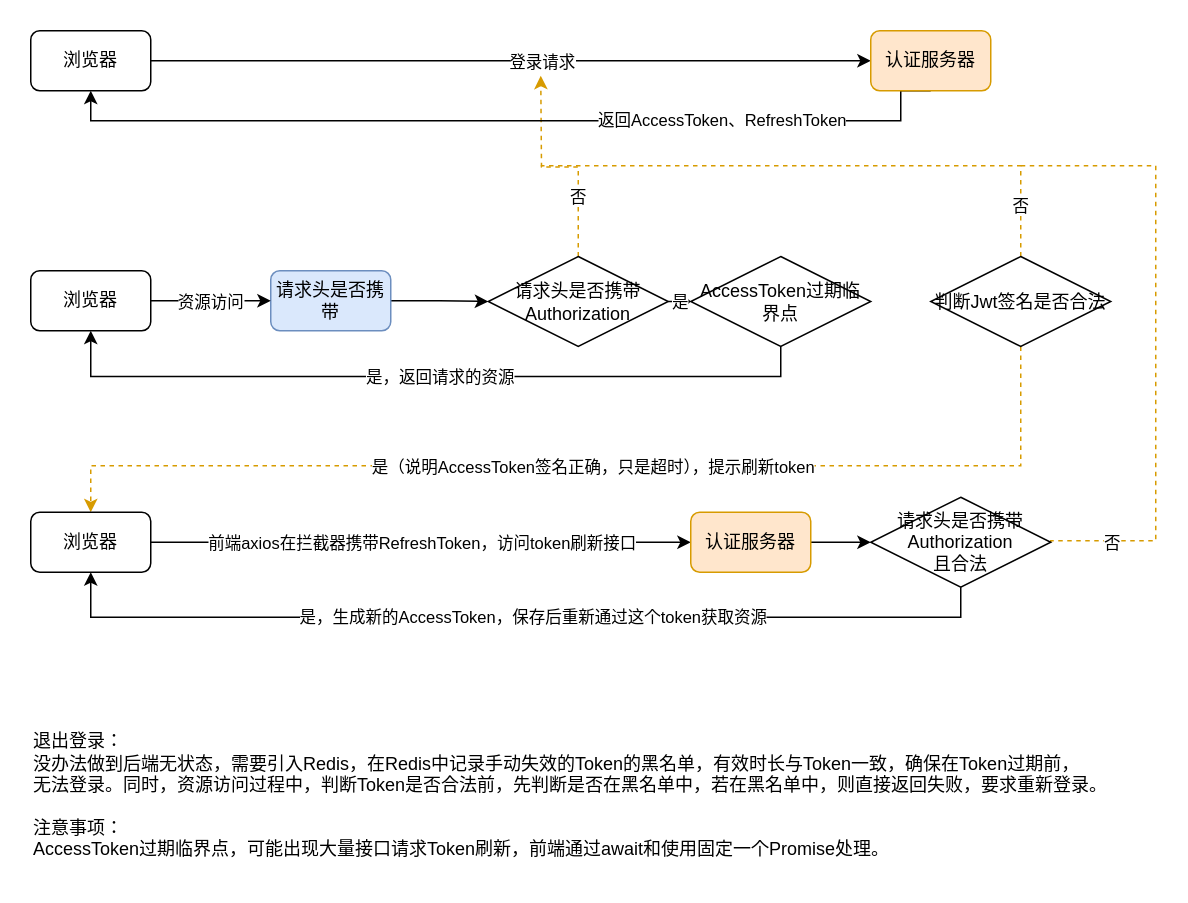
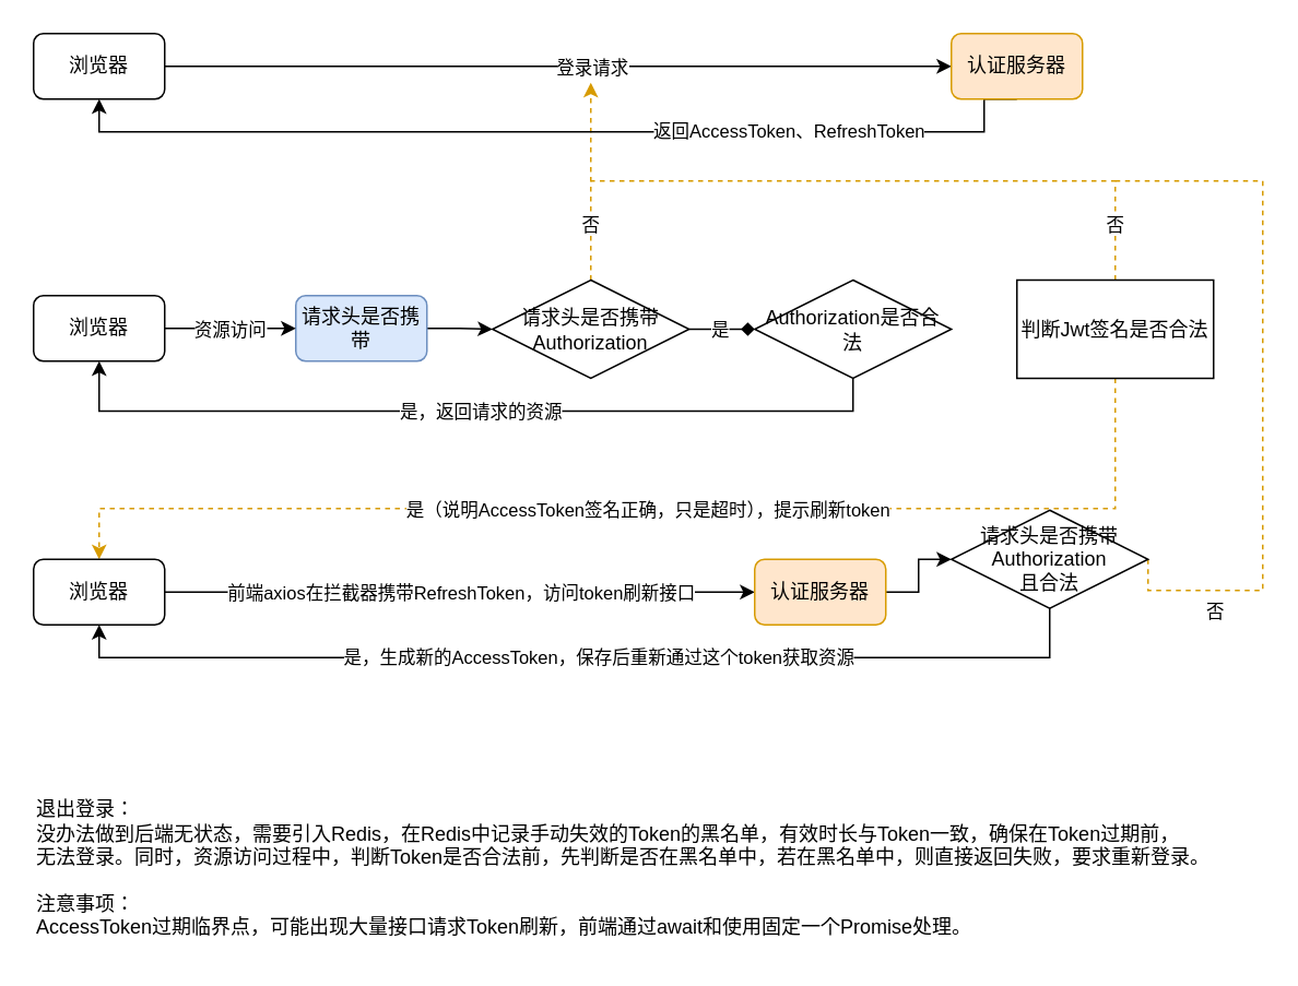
  <mxCell id="0" />
  <mxCell id="1" parent="0" />
  <mxCell id="2" style="edgeStyle=orthogonalEdgeStyle;rounded=0;orthogonalLoop=1;jettySize=auto;html=1;exitX=1;exitY=0.5;exitDx=0;exitDy=0;" parent="1" source="4" target="17" edge="1"><mxGeometry relative="1" as="geometry" /></mxCell>
  <mxCell id="3" value="登录请求" style="edgeLabel;html=1;align=center;verticalAlign=middle;resizable=0;points=[];" parent="2" vertex="1" connectable="0"><mxGeometry x="-0.338" y="-1" relative="1" as="geometry"><mxPoint x="101" y="-1" as="offset" /></mxGeometry></mxCell>
  <mxCell id="4" value="浏览器" style="rounded=1;whiteSpace=wrap;html=1;" parent="1" vertex="1"><mxGeometry x="20" y="20" width="80" height="40" as="geometry" /></mxCell>
  <mxCell id="5" style="edgeStyle=orthogonalEdgeStyle;rounded=0;orthogonalLoop=1;jettySize=auto;html=1;exitX=1;exitY=0.5;exitDx=0;exitDy=0;entryX=0;entryY=0.5;entryDx=0;entryDy=0;" parent="1" source="6" target="11" edge="1"><mxGeometry relative="1" as="geometry" /></mxCell>
  <mxCell id="6" value="请求头是否携带" style="rounded=1;whiteSpace=wrap;html=1;fillColor=#dae8fc;strokeColor=#6c8ebf;" parent="1" vertex="1"><mxGeometry x="180" y="180" width="80" height="40" as="geometry" /></mxCell>
  <mxCell id="7" style="edgeStyle=orthogonalEdgeStyle;rounded=0;orthogonalLoop=1;jettySize=auto;html=1;exitX=1;exitY=0.5;exitDx=0;exitDy=0;entryX=0;entryY=0.5;entryDx=0;entryDy=0;endArrow=diamond;" parent="1" source="11" target="14" edge="1"><mxGeometry relative="1" as="geometry" /></mxCell>
  <mxCell id="8" value="是" style="edgeLabel;html=1;align=center;verticalAlign=middle;resizable=0;points=[];" parent="7" vertex="1" connectable="0"><mxGeometry x="-0.125" relative="1" as="geometry"><mxPoint as="offset" /></mxGeometry></mxCell>
  <mxCell id="9" style="edgeStyle=orthogonalEdgeStyle;rounded=0;orthogonalLoop=1;jettySize=auto;html=1;exitX=0.5;exitY=0;exitDx=0;exitDy=0;dashed=1;fillColor=#ffe6cc;strokeColor=#d79b00;" parent="1" source="11" edge="1"><mxGeometry relative="1" as="geometry"><mxPoint x="360" y="50" as="targetPoint" /></mxGeometry></mxCell>
  <mxCell id="10" value="否" style="edgeLabel;html=1;align=center;verticalAlign=middle;resizable=0;points=[];" parent="9" vertex="1" connectable="0"><mxGeometry x="-0.446" y="1" relative="1" as="geometry"><mxPoint as="offset" /></mxGeometry></mxCell>
- <mxCell id="11" value="请求头是否携带&lt;br&gt;Authorization" style="rhombus;whiteSpace=wrap;html=1;" parent="1" vertex="1"><mxGeometry x="325" y="170.5" width="120" height="60" as="geometry" /></mxCell>
+ <mxCell id="11" value="请求头是否携带&lt;br&gt;Authorization" style="rhombus;whiteSpace=wrap;html=1;" parent="1" vertex="1"><mxGeometry x="300" y="170.5" width="120" height="60" as="geometry" /></mxCell>
  <mxCell id="12" style="edgeStyle=orthogonalEdgeStyle;rounded=0;orthogonalLoop=1;jettySize=auto;html=1;exitX=0.5;exitY=1;exitDx=0;exitDy=0;entryX=0.5;entryY=1;entryDx=0;entryDy=0;" parent="1" source="14" target="20" edge="1"><mxGeometry relative="1" as="geometry" /></mxCell>
  <mxCell id="13" value="是，返回请求的资源" style="edgeLabel;html=1;align=center;verticalAlign=middle;resizable=0;points=[];" parent="12" vertex="1" connectable="0"><mxGeometry x="-0.027" relative="1" as="geometry"><mxPoint as="offset" /></mxGeometry></mxCell>
- <mxCell id="14" value="AccessToken过期临界点" style="rhombus;whiteSpace=wrap;html=1;" parent="1" vertex="1"><mxGeometry x="460" y="170.5" width="120" height="60" as="geometry" /></mxCell>
+ <mxCell id="14" value="Authorization是否合法" style="rhombus;whiteSpace=wrap;html=1;" parent="1" vertex="1"><mxGeometry x="460" y="170.5" width="120" height="60" as="geometry" /></mxCell>
  <mxCell id="15" style="edgeStyle=orthogonalEdgeStyle;rounded=0;orthogonalLoop=1;jettySize=auto;html=1;exitX=0.5;exitY=1;exitDx=0;exitDy=0;entryX=0.5;entryY=1;entryDx=0;entryDy=0;" parent="1" source="17" target="4" edge="1"><mxGeometry relative="1" as="geometry"><Array as="points"><mxPoint x="600" y="60" /><mxPoint x="600" y="80" /><mxPoint x="60" y="80" /></Array></mxGeometry></mxCell>
  <mxCell id="16" value="返回AccessToken、RefreshToken" style="edgeLabel;html=1;align=center;verticalAlign=middle;resizable=0;points=[];" parent="15" vertex="1" connectable="0"><mxGeometry x="-0.47" y="-1" relative="1" as="geometry"><mxPoint x="-1" as="offset" /></mxGeometry></mxCell>
  <mxCell id="17" value="认证服务器" style="rounded=1;whiteSpace=wrap;html=1;fillColor=#ffe6cc;strokeColor=#d79b00;" parent="1" vertex="1"><mxGeometry x="580" y="20" width="80" height="40" as="geometry" /></mxCell>
  <mxCell id="18" style="edgeStyle=orthogonalEdgeStyle;rounded=0;orthogonalLoop=1;jettySize=auto;html=1;exitX=1;exitY=0.5;exitDx=0;exitDy=0;entryX=0;entryY=0.5;entryDx=0;entryDy=0;" parent="1" source="20" target="6" edge="1"><mxGeometry relative="1" as="geometry" /></mxCell>
  <mxCell id="19" value="资源访问" style="edgeLabel;html=1;align=center;verticalAlign=middle;resizable=0;points=[];" parent="18" vertex="1" connectable="0"><mxGeometry x="-0.025" y="-1" relative="1" as="geometry"><mxPoint y="-1" as="offset" /></mxGeometry></mxCell>
  <mxCell id="20" value="浏览器" style="rounded=1;whiteSpace=wrap;html=1;" parent="1" vertex="1"><mxGeometry x="20" y="180" width="80" height="40" as="geometry" /></mxCell>
  <mxCell id="21" style="edgeStyle=orthogonalEdgeStyle;rounded=0;orthogonalLoop=1;jettySize=auto;html=1;exitX=0.5;exitY=1;exitDx=0;exitDy=0;fillColor=#ffe6cc;strokeColor=#d79b00;dashed=1;" parent="1" source="25" target="28" edge="1"><mxGeometry relative="1" as="geometry"><Array as="points"><mxPoint x="680" y="310" /><mxPoint x="60" y="310" /></Array></mxGeometry></mxCell>
  <mxCell id="22" value="是（说明AccessToken签名正确，只是超时），提示刷新token" style="edgeLabel;html=1;align=center;verticalAlign=middle;resizable=0;points=[];" parent="21" vertex="1" connectable="0"><mxGeometry x="0.38" y="-1" relative="1" as="geometry"><mxPoint x="139" y="1" as="offset" /></mxGeometry></mxCell>
  <mxCell id="23" style="rounded=0;orthogonalLoop=1;jettySize=auto;html=1;exitX=0.5;exitY=0;exitDx=0;exitDy=0;edgeStyle=elbowEdgeStyle;dashed=1;endArrow=none;endFill=0;fillColor=#ffe6cc;strokeColor=#d79b00;" parent="1" source="25" edge="1"><mxGeometry relative="1" as="geometry"><mxPoint x="360" y="110" as="targetPoint" /><Array as="points"><mxPoint x="680" y="130" /></Array></mxGeometry></mxCell>
  <mxCell id="24" value="否" style="edgeLabel;html=1;align=center;verticalAlign=middle;resizable=0;points=[];" parent="23" vertex="1" connectable="0"><mxGeometry x="-0.85" y="-2" relative="1" as="geometry"><mxPoint x="-3" y="-5" as="offset" /></mxGeometry></mxCell>
- <mxCell id="25" value="判断Jwt签名是否合法" style="rhombus;whiteSpace=wrap;html=1;" parent="1" vertex="1"><mxGeometry x="620" y="170.5" width="120" height="60" as="geometry" /></mxCell>
+ <mxCell id="25" value="判断Jwt签名是否合法" style="whiteSpace=wrap;html=1;rounded=0;" parent="1" vertex="1"><mxGeometry x="620" y="170.5" width="120" height="60" as="geometry" /></mxCell>
  <mxCell id="26" style="edgeStyle=orthogonalEdgeStyle;rounded=0;orthogonalLoop=1;jettySize=auto;html=1;exitX=1;exitY=0.5;exitDx=0;exitDy=0;entryX=0;entryY=0.5;entryDx=0;entryDy=0;" parent="1" source="28" target="30" edge="1"><mxGeometry relative="1" as="geometry" /></mxCell>
  <mxCell id="27" value="前端axios在拦截器携带RefreshToken，访问token刷新接口" style="edgeLabel;html=1;align=center;verticalAlign=middle;resizable=0;points=[];" parent="26" vertex="1" connectable="0"><mxGeometry x="-0.225" y="-1" relative="1" as="geometry"><mxPoint x="40" y="-1" as="offset" /></mxGeometry></mxCell>
  <mxCell id="28" value="浏览器" style="rounded=1;whiteSpace=wrap;html=1;" parent="1" vertex="1"><mxGeometry x="20" y="341" width="80" height="40" as="geometry" /></mxCell>
  <mxCell id="29" style="edgeStyle=orthogonalEdgeStyle;rounded=0;orthogonalLoop=1;jettySize=auto;html=1;exitX=1;exitY=0.5;exitDx=0;exitDy=0;entryX=0;entryY=0.5;entryDx=0;entryDy=0;" parent="1" source="30" target="35" edge="1"><mxGeometry relative="1" as="geometry" /></mxCell>
  <mxCell id="30" value="认证服务器" style="rounded=1;whiteSpace=wrap;html=1;fillColor=#ffe6cc;strokeColor=#d79b00;" parent="1" vertex="1"><mxGeometry x="460" y="341" width="80" height="40" as="geometry" /></mxCell>
  <mxCell id="31" style="edgeStyle=orthogonalEdgeStyle;rounded=0;orthogonalLoop=1;jettySize=auto;html=1;exitX=1;exitY=0.5;exitDx=0;exitDy=0;endArrow=none;endFill=0;dashed=1;fillColor=#ffe6cc;strokeColor=#d79b00;" parent="1" source="35" edge="1"><mxGeometry relative="1" as="geometry"><mxPoint x="680" y="110" as="targetPoint" /><Array as="points"><mxPoint x="700" y="360" /><mxPoint x="770" y="360" /><mxPoint x="770" y="110" /></Array></mxGeometry></mxCell>
  <mxCell id="32" value="否" style="edgeLabel;html=1;align=center;verticalAlign=middle;resizable=0;points=[];" parent="31" vertex="1" connectable="0"><mxGeometry x="-0.312" relative="1" as="geometry"><mxPoint x="-30" y="71" as="offset" /></mxGeometry></mxCell>
  <mxCell id="33" style="edgeStyle=orthogonalEdgeStyle;rounded=0;orthogonalLoop=1;jettySize=auto;html=1;exitX=0.5;exitY=1;exitDx=0;exitDy=0;entryX=0.5;entryY=1;entryDx=0;entryDy=0;" parent="1" source="35" target="28" edge="1"><mxGeometry relative="1" as="geometry" /></mxCell>
  <mxCell id="34" value="是，生成新的AccessToken，保存后重新通过这个token获取资源" style="edgeLabel;html=1;align=center;verticalAlign=middle;resizable=0;points=[];" parent="33" vertex="1" connectable="0"><mxGeometry x="0.308" y="2" relative="1" as="geometry"><mxPoint x="106" y="-3" as="offset" /></mxGeometry></mxCell>
- <mxCell id="35" value="请求头是否携带&lt;br&gt;Authorization&lt;br&gt;且合法" style="rhombus;whiteSpace=wrap;html=1;" parent="1" vertex="1"><mxGeometry x="580" y="331" width="120" height="60" as="geometry" /></mxCell>
+ <mxCell id="35" value="请求头是否携带&lt;br&gt;Authorization&lt;br&gt;且合法" style="rhombus;whiteSpace=wrap;html=1;" parent="1" vertex="1"><mxGeometry x="580" y="311" width="120" height="60" as="geometry" /></mxCell>
  <mxCell id="36" value="退出登录：&lt;br&gt;没办法做到后端无状态，需要引入Redis，在Redis中记录手动失效的Token的黑名单，有效时长与Token一致，确保在Token过期前，&lt;br&gt;无法登录。同时，资源访问过程中，判断Token是否合法前，先判断是否在黑名单中，若在黑名单中，则直接返回失败，要求重新登录。&lt;br&gt;&lt;br&gt;注意事项：&lt;br&gt;AccessToken过期临界点，可能出现大量接口请求Token刷新，前端通过await和使用固定一个Promise处理。" style="text;html=1;align=left;verticalAlign=middle;resizable=0;points=[];autosize=1;strokeColor=none;fillColor=none;" parent="1" vertex="1"><mxGeometry x="20" y="480" width="740" height="100" as="geometry" /></mxCell>
